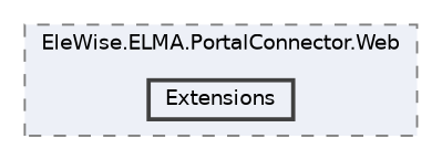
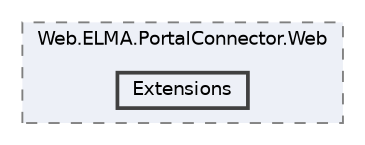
  digraph {
    compound=true
    n1 [color=grey25 fillcolor="#edf0f7" fontname=Helvetica fontsize=10 height=0.2 label=Extensions shape=box style="filled,bold" width=0.4]
    subgraph cluster_1 {
      bgcolor="#edf0f7"
      fontname=Helvetica
      fontsize=10
-     label="EleWise.ELMA.PortalConnector.Web"
+     label="Web.ELMA.PortalConnector.Web"
      pencolor=grey50
      style="filled,dashed"
      n1
    }
  }
